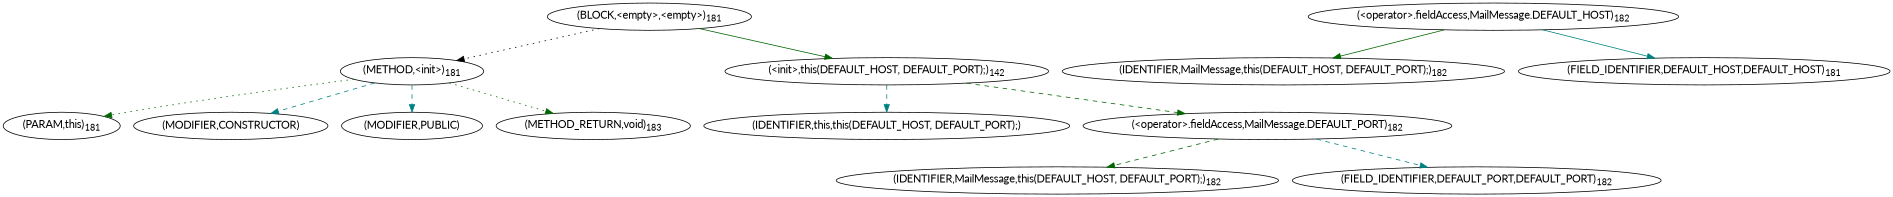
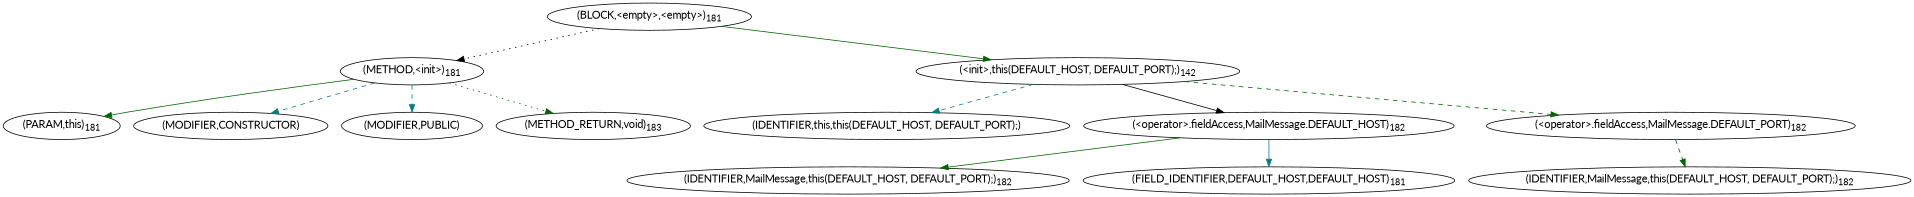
  digraph {
    fontname=Lato
    node [fontname=Lato]
    edge [color=darkgreen fontname=Lato style=dashed]
    n1 [label=<(METHOD,&lt;init&gt;)<SUB>181</SUB>>]
    n2 [label=<(PARAM,this)<SUB>181</SUB>>]
    n3 [label=<(MODIFIER,CONSTRUCTOR)>]
    n4 [label=<(MODIFIER,PUBLIC)>]
    n5 [label=<(METHOD_RETURN,void)<SUB>183</SUB>>]
    n6 [label=<(BLOCK,&lt;empty&gt;,&lt;empty&gt;)<SUB>181</SUB>>]
    n7 [label=<(&lt;init&gt;,this(DEFAULT_HOST, DEFAULT_PORT);)<SUB>142</SUB>>]
    n8 [label=<(IDENTIFIER,this,this(DEFAULT_HOST, DEFAULT_PORT);)>]
    n9 [label=<(&lt;operator&gt;.fieldAccess,MailMessage.DEFAULT_HOST)<SUB>182</SUB>>]
    n10 [label=<(&lt;operator&gt;.fieldAccess,MailMessage.DEFAULT_PORT)<SUB>182</SUB>>]
    n11 [label=<(IDENTIFIER,MailMessage,this(DEFAULT_HOST, DEFAULT_PORT);)<SUB>182</SUB>>]
    n12 [label=<(FIELD_IDENTIFIER,DEFAULT_HOST,DEFAULT_HOST)<SUB>181</SUB>>]
    n13 [label=<(IDENTIFIER,MailMessage,this(DEFAULT_HOST, DEFAULT_PORT);)<SUB>182</SUB>>]
-   n14 [label=<(FIELD_IDENTIFIER,DEFAULT_PORT,DEFAULT_PORT)<SUB>182</SUB>>]
-   n1 -> n2 [style=dotted]
+   n1 -> n2 [style=solid]
    n1 -> n3 [color=teal]
    n1 -> n4 [color=teal]
    n1 -> n5 [style=dotted]
    n6 -> n1 [color=black style=dotted]
    n6 -> n7 [style=solid]
    n7 -> n8 [color=teal]
+   n7 -> n9 [color=black style=solid]
    n7 -> n10
    n9 -> n11 [style=solid]
    n9 -> n12 [color=teal style=solid]
    n10 -> n13
-   n10 -> n14 [color=teal]
  }
